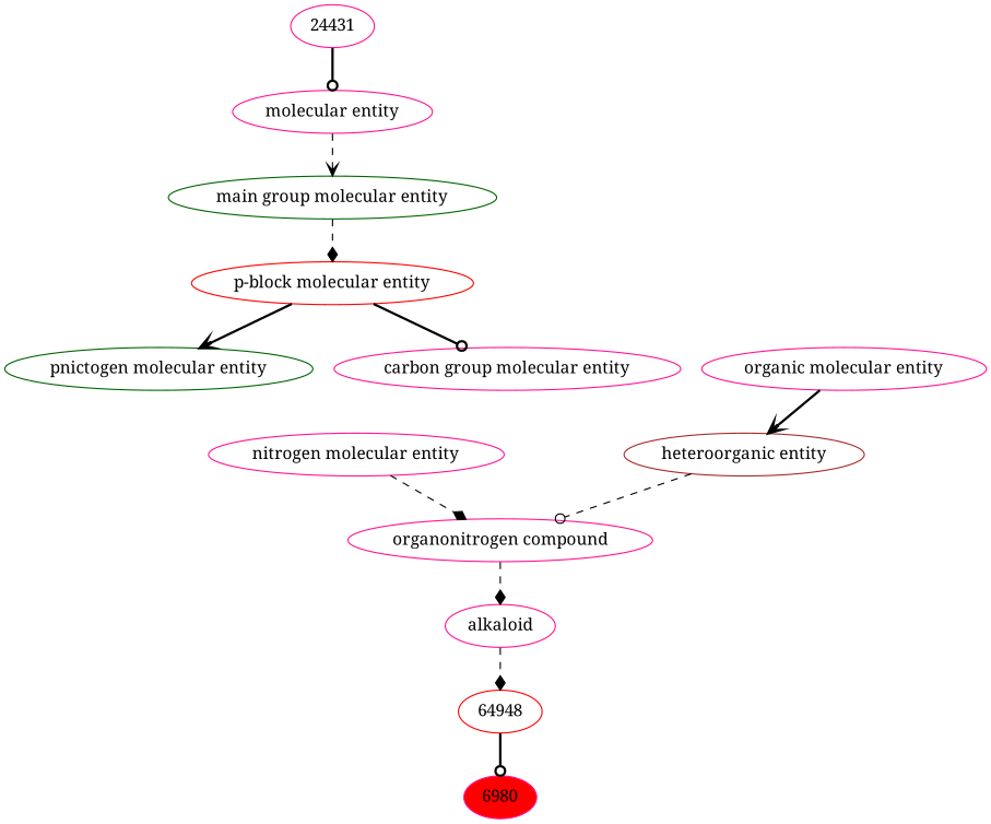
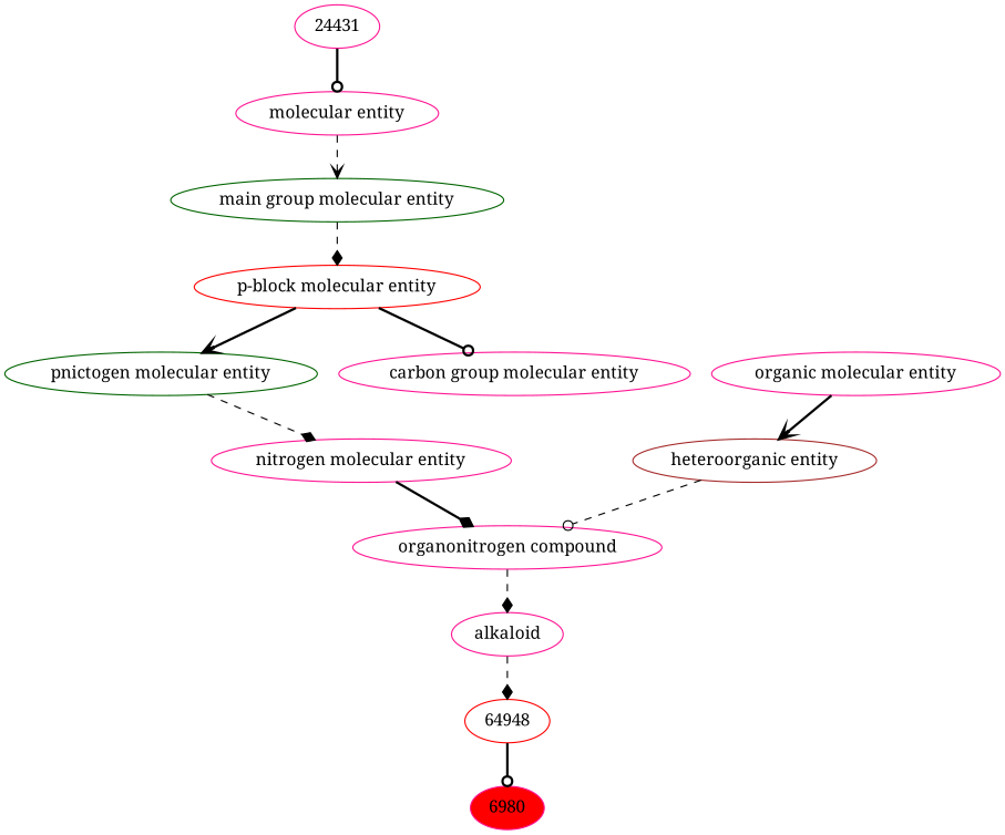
  digraph {
    fontname="Noto Serif"
    node [color=deeppink fontname="Noto Serif"]
    edge [arrowhead=diamond fontname="Noto Serif" style=dashed]
    n1 [fillcolor=red label=6980 style=filled]
    n2 [color=red label=64948]
    n3 [label=alkaloid]
    n4 [label="organonitrogen compound"]
    n5 [label="nitrogen molecular entity"]
    n6 [color=brown label="heteroorganic entity"]
    n7 [color=darkgreen label="pnictogen molecular entity"]
    n8 [label="organic molecular entity"]
    n9 [color=red label="p-block molecular entity"]
    n10 [label="carbon group molecular entity"]
    n11 [color=darkgreen label="main group molecular entity"]
    n12 [label="molecular entity"]
    n13 [label=24431]
    n2 -> n1 [arrowhead=odot style=bold]
    n3 -> n2
    n4 -> n3
-   n5 -> n4
+   n5 -> n4 [style=bold]
    n6 -> n4 [arrowhead=odot]
+   n7 -> n5
    n8 -> n6 [arrowhead=vee style=bold]
    n9 -> n7 [arrowhead=vee style=bold]
    n9 -> n10 [arrowhead=odot style=bold]
    n11 -> n9
    n12 -> n11 [arrowhead=vee]
    n13 -> n12 [arrowhead=odot style=bold]
  }
